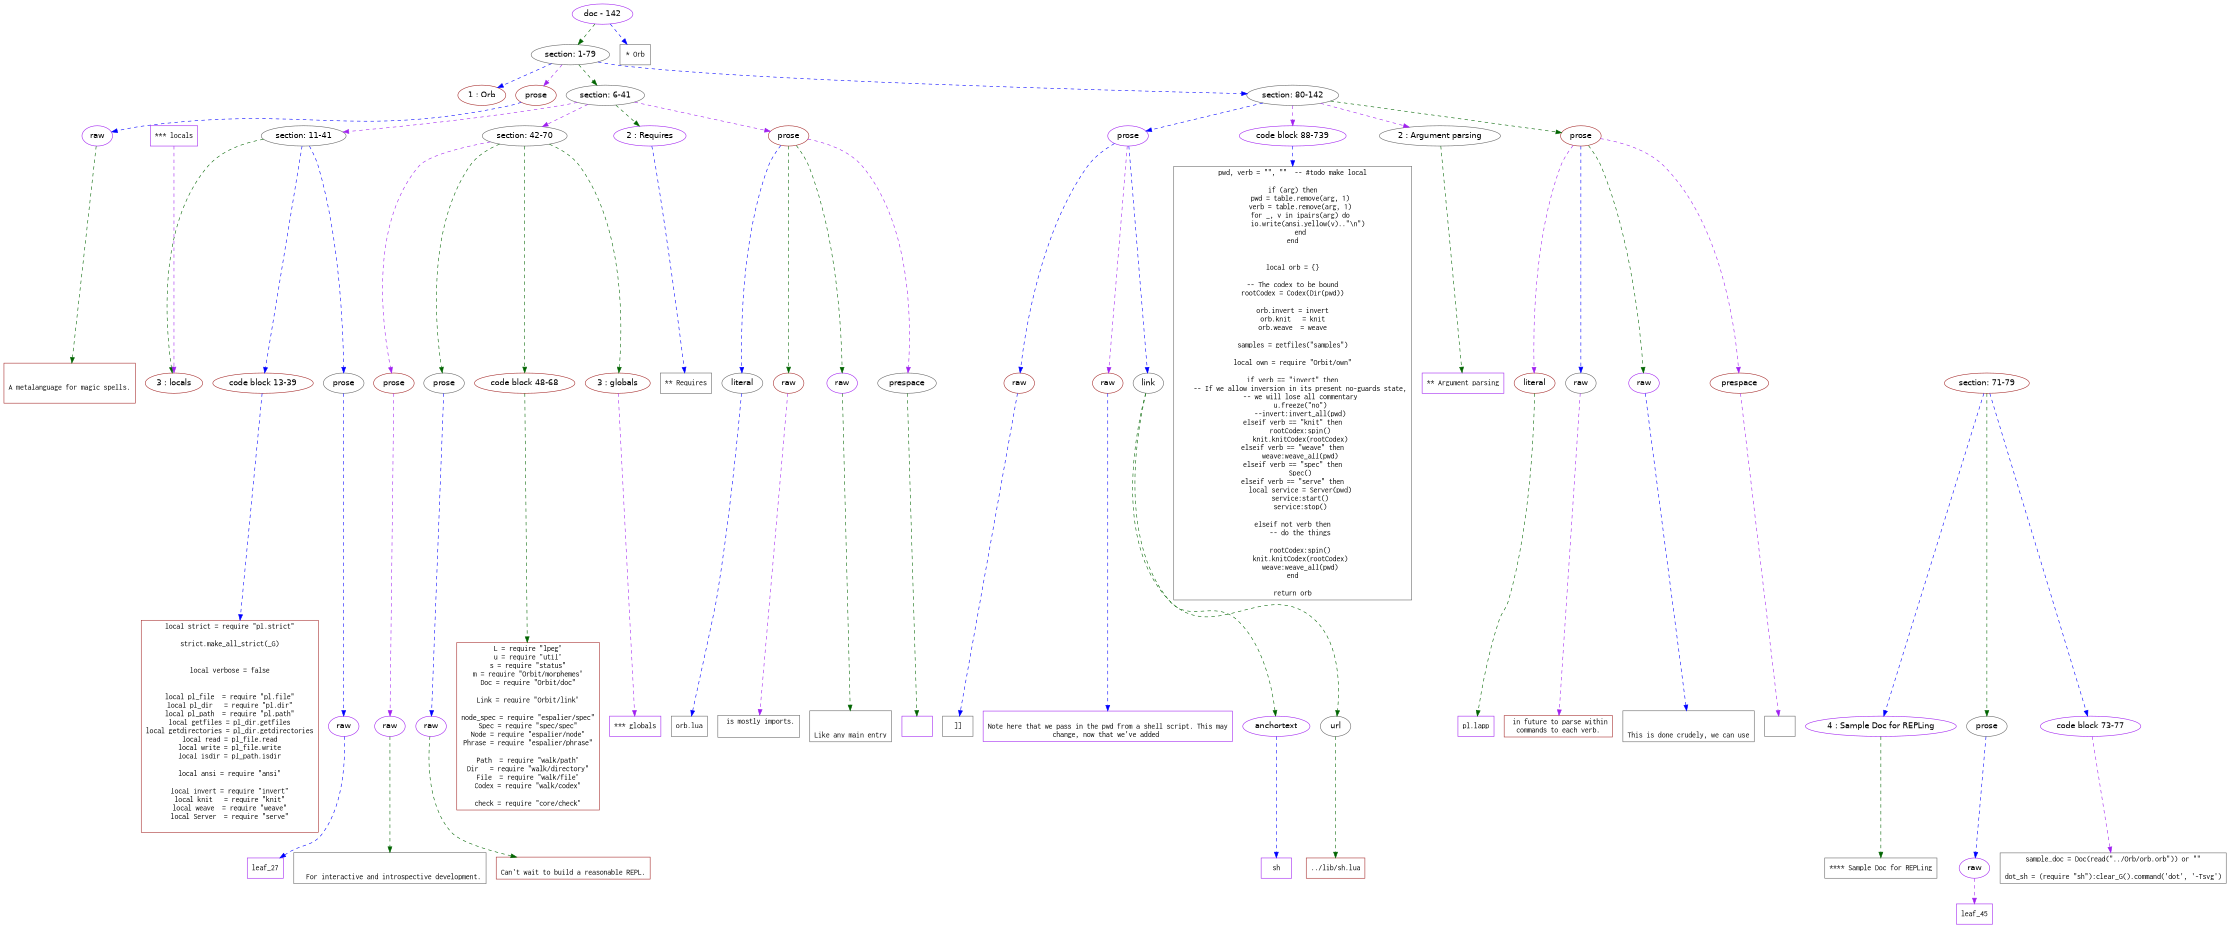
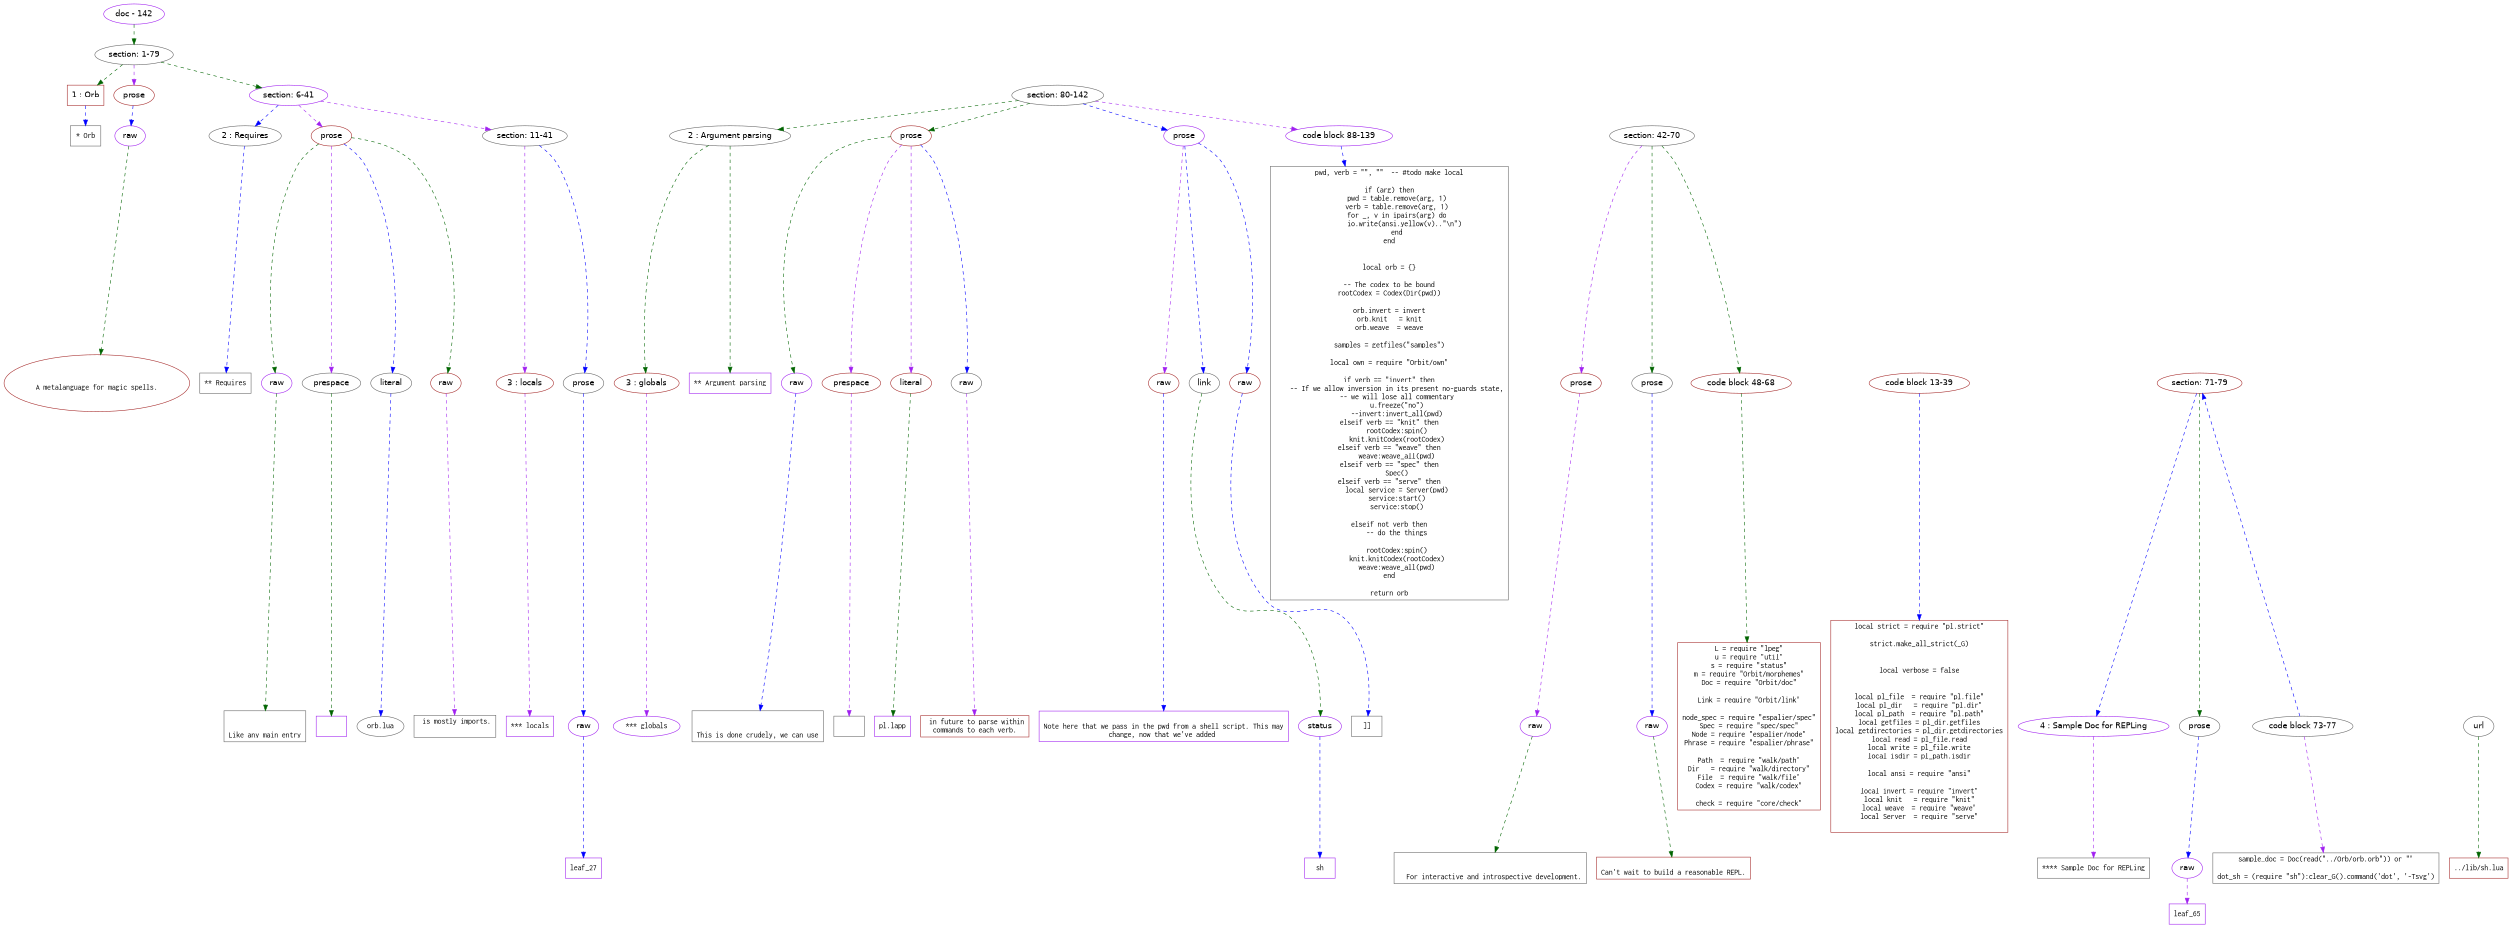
  digraph {
    node [color=gray40 fontname=Helvetica]
    edge [color=darkgreen style=dashed]
    n1 [label="section: 1-79"]
-   n2 [color=brown label="1 : Orb"]
+   n2 [color=brown label="1 : Orb" shape=box]
    n3 [color=brown label=prose]
-   n4 [label="section: 6-41"]
+   n4 [color=purple label="section: 6-41"]
    n5 [label="section: 80-142"]
    n6 [color=purple label=raw]
-   n7 [color=purple label="2 : Requires"]
+   n7 [label="2 : Requires"]
    n8 [color=brown label=prose]
    n9 [label="section: 11-41"]
    n10 [label="section: 42-70"]
    n11 [color=purple label=raw]
    n12 [label=prespace]
    n13 [label=literal]
    n14 [color=brown label=raw]
    n15 [color=brown label="3 : locals"]
    n16 [label=prose]
    n17 [color=brown label="code block 13-39"]
    n18 [color=purple label=raw]
    n19 [color=brown label="3 : globals"]
    n20 [color=brown label=prose]
    n21 [label=prose]
    n22 [color=brown label="code block 48-68"]
    n23 [color=brown label="section: 71-79"]
    n24 [color=purple label=raw]
    n25 [color=purple label=raw]
    n26 [color=purple label="4 : Sample Doc for REPLing"]
    n27 [label=prose]
-   n28 [color=purple label="code block 73-77"]
+   n28 [label="code block 73-77"]
    n29 [color=purple label=raw]
    n30 [label="2 : Argument parsing"]
    n31 [color=brown label=prose]
    n32 [color=purple label=prose]
-   n33 [color=purple label="code block 88-739"]
+   n33 [color=purple label="code block 88-139"]
    n34 [color=purple label=raw]
    n35 [color=brown label=prespace]
    n36 [color=brown label=literal]
    n37 [label=raw]
    n38 [color=brown label=raw]
    n39 [label=link]
    n40 [color=brown label=raw]
-   n41 [color=purple label=anchortext]
+   n41 [color=purple label=status]
    n42 [label=url]
    n43 [fontname=Inconsolata label="* Orb" shape=rectangle]
-   n44 [color=brown fontname=Inconsolata label="\n\nA metalanguage for magic spells.\n\n" shape=rectangle]
+   n44 [color=brown fontname=Inconsolata label="\n\nA metalanguage for magic spells.\n\n" shape=ellipse]
    n45 [fontname=Inconsolata label="** Requires" shape=rectangle]
    n46 [fontname=Inconsolata label="\n\nLike any main entry" shape=rectangle]
    n47 [color=purple fontname=Inconsolata label=" " shape=rectangle]
-   n48 [fontname=Inconsolata label="orb.lua" shape=rectangle]
+   n48 [fontname=Inconsolata label="orb.lua" shape=ellipse]
    n49 [fontname=Inconsolata label=" is mostly imports.\n\n" shape=rectangle]
    n50 [color=purple fontname=Inconsolata label="*** locals" shape=rectangle]
    n51 [color=brown fontname=Inconsolata label="local strict = require \"pl.strict\"\n\nstrict.make_all_strict(_G)\n\n\nlocal verbose = false\n\n\nlocal pl_file  = require \"pl.file\"\nlocal pl_dir   = require \"pl.dir\"\nlocal pl_path  = require \"pl.path\"\nlocal getfiles = pl_dir.getfiles\nlocal getdirectories = pl_dir.getdirectories\nlocal read = pl_file.read\nlocal write = pl_file.write\nlocal isdir = pl_path.isdir\n\nlocal ansi = require \"ansi\"\n\nlocal invert = require \"invert\"\nlocal knit   = require \"knit\"\nlocal weave  = require \"weave\"\nlocal Server  = require \"serve\"\n\n" shape=rectangle]
    leaf_27 [color=purple fontname=Inconsolata shape=rectangle]
-   n53 [color=purple fontname=Inconsolata label="*** globals" shape=rectangle]
+   n53 [color=purple fontname=Inconsolata label="*** globals" shape=ellipse]
    n54 [color=brown fontname=Inconsolata label="L = require \"lpeg\"\nu = require \"util\"\ns = require \"status\"\nm = require \"Orbit/morphemes\"\nDoc = require \"Orbit/doc\"\n\nLink = require \"Orbit/link\"\n\nnode_spec = require \"espalier/spec\"\nSpec = require \"spec/spec\"\nNode = require \"espalier/node\"\nPhrase = require \"espalier/phrase\"\n\nPath  = require \"walk/path\"\nDir   = require \"walk/directory\"\nFile  = require \"walk/file\"\nCodex = require \"walk/codex\"\n\ncheck = require \"core/check\"" shape=rectangle]
    n55 [fontname=Inconsolata label="\n\n  For interactive and introspective development.\n" shape=rectangle]
    n56 [color=brown fontname=Inconsolata label="\nCan't wait to build a reasonable REPL.\n" shape=rectangle]
    n57 [fontname=Inconsolata label="**** Sample Doc for REPLing" shape=rectangle]
    n58 [fontname=Inconsolata label="sample_doc = Doc(read(\"../Orb/orb.orb\")) or \"\"\n\ndot_sh = (require \"sh\"):clear_G().command('dot', '-Tsvg')" shape=rectangle]
-   leaf_45 [color=purple fontname=Inconsolata shape=rectangle]
+   leaf_45 [color=purple fontname=Inconsolata shape=rectangle label=leaf_65]
    n60 [color=purple fontname=Inconsolata label="** Argument parsing" shape=rectangle]
    n61 [fontname=Inconsolata label="pwd, verb = \"\", \"\"  -- #todo make local\n\nif (arg) then\n    pwd = table.remove(arg, 1)\n    verb = table.remove(arg, 1)\n    for _, v in ipairs(arg) do\n        io.write(ansi.yellow(v)..\"\\n\")\n    end\nend\n\n\nlocal orb = {}\n\n-- The codex to be bound\nrootCodex = Codex(Dir(pwd))\n\norb.invert = invert\norb.knit   = knit\norb.weave  = weave\n\nsamples = getfiles(\"samples\")\n\nlocal own = require \"Orbit/own\"\n\nif verb == \"invert\" then\n    -- If we allow inversion in its present no-guards state,\n    -- we will lose all commentary\n    u.freeze(\"no\")\n    --invert:invert_all(pwd)\nelseif verb == \"knit\" then\n    rootCodex:spin()\n    knit.knitCodex(rootCodex)\nelseif verb == \"weave\" then\n    weave:weave_all(pwd)\nelseif verb == \"spec\" then\n    Spec()\nelseif verb == \"serve\" then\n    local service = Server(pwd)\n    service:start()\n    service:stop()\n\nelseif not verb then\n    -- do the things\n\n    rootCodex:spin()\n    knit.knitCodex(rootCodex)\n    weave:weave_all(pwd)\nend\n\nreturn orb" shape=rectangle]
    n62 [fontname=Inconsolata label="\n\nThis is done crudely, we can use" shape=rectangle]
    n63 [fontname=Inconsolata label=" " shape=rectangle]
    n64 [color=purple fontname=Inconsolata label="pl.lapp" shape=rectangle]
    n65 [color=brown fontname=Inconsolata label=" in future to parse within\ncommands to each verb.\n" shape=rectangle]
    n66 [color=purple fontname=Inconsolata label="\nNote here that we pass in the pwd from a shell script. This may\nchange, now that we've added " shape=rectangle]
    n67 [fontname=Inconsolata label="]]\n" shape=rectangle]
    n68 [color=purple fontname=Inconsolata label=sh shape=rectangle]
    n69 [color=brown fontname=Inconsolata label="../lib/sh.lua" shape=rectangle]
    n70 [color=purple label="doc - 142"]
    subgraph sub_1 {
      rank=same
      n1
    }
    subgraph sub_2 {
      rank=same
      n2
      n3
      n4
      n5
    }
    subgraph sub_3 {
      rank=same
      n6
    }
    subgraph sub_4 {
      rank=same
      n7
      n8
      n9
      n10
    }
    subgraph sub_5 {
      rank=same
      n11
      n12
      n13
      n14
    }
    subgraph sub_6 {
      rank=same
      n15
      n16
      n17
    }
    subgraph sub_7 {
      rank=same
      n18
    }
    subgraph sub_8 {
      rank=same
      n19
      n20
      n21
      n22
      n23
    }
    subgraph sub_9 {
      rank=same
      n24
    }
    subgraph sub_10 {
      rank=same
      n25
    }
    subgraph sub_11 {
      rank=same
      n26
      n27
      n28
    }
    subgraph sub_12 {
      rank=same
      n29
    }
    subgraph sub_13 {
      rank=same
      n30
      n31
      n32
      n33
    }
    subgraph sub_14 {
      rank=same
      n34
      n35
      n36
      n37
    }
    subgraph sub_15 {
      rank=same
      n38
      n39
      n40
    }
    subgraph sub_16 {
      rank=same
      n41
      n42
    }
-   n1 -> n2 [color=blue]
+   n1 -> n2
    n1 -> n3 [color=purple]
    n1 -> n4
-   n1 -> n5 [color=blue]
-   n70 -> n43 [color=blue]
+   n2 -> n43 [color=blue]
    n3 -> n6 [color=blue]
-   n4 -> n7
+   n4 -> n7 [color=blue]
    n4 -> n8 [color=purple]
    n4 -> n9 [color=purple]
-   n4 -> n10 [color=purple]
-   n5 -> n30 [color=purple]
+   n5 -> n30
    n5 -> n31
    n5 -> n32 [color=blue]
    n5 -> n33 [color=purple]
    n6 -> n44
    n7 -> n45 [color=blue]
    n8 -> n11
    n8 -> n12 [color=purple]
    n8 -> n13 [color=blue]
    n8 -> n14
-   n9 -> n15
+   n9 -> n15 [color=purple]
    n9 -> n16 [color=blue]
-   n9 -> n17 [color=blue]
-   n10 -> n19
+   n30 -> n19
    n10 -> n20 [color=purple]
    n10 -> n21
    n10 -> n22
    n11 -> n46
    n12 -> n47
    n13 -> n48 [color=blue]
    n14 -> n49 [color=purple]
-   n50 -> n15 [color=purple]
+   n15 -> n50 [color=purple]
    n16 -> n18 [color=blue]
    n17 -> n51 [color=blue]
    n18 -> leaf_27 [color=blue]
    n19 -> n53 [color=purple]
    n20 -> n24 [color=purple]
    n21 -> n25 [color=blue]
    n22 -> n54
    n23 -> n26 [color=blue]
    n23 -> n27
-   n23 -> n28 [color=blue]
+   n28 -> n23 [color=blue]
    n24 -> n55
    n25 -> n56
-   n26 -> n57
+   n26 -> n57 [color=purple]
    n27 -> n29 [color=blue]
    n28 -> n58 [color=purple]
    n29 -> leaf_45 [color=purple]
    n30 -> n60
    n31 -> n34
    n31 -> n35 [color=purple]
    n31 -> n36 [color=purple]
    n31 -> n37 [color=blue]
    n32 -> n38 [color=purple]
    n32 -> n39 [color=blue]
    n32 -> n40 [color=blue]
    n33 -> n61 [color=blue]
    n34 -> n62 [color=blue]
    n35 -> n63 [color=purple]
    n36 -> n64
    n37 -> n65 [color=purple]
    n38 -> n66 [color=blue]
    n39 -> n41
-   n39 -> n42
    n40 -> n67 [color=blue]
    n41 -> n68 [color=blue]
    n42 -> n69
    n70 -> n1
  }
